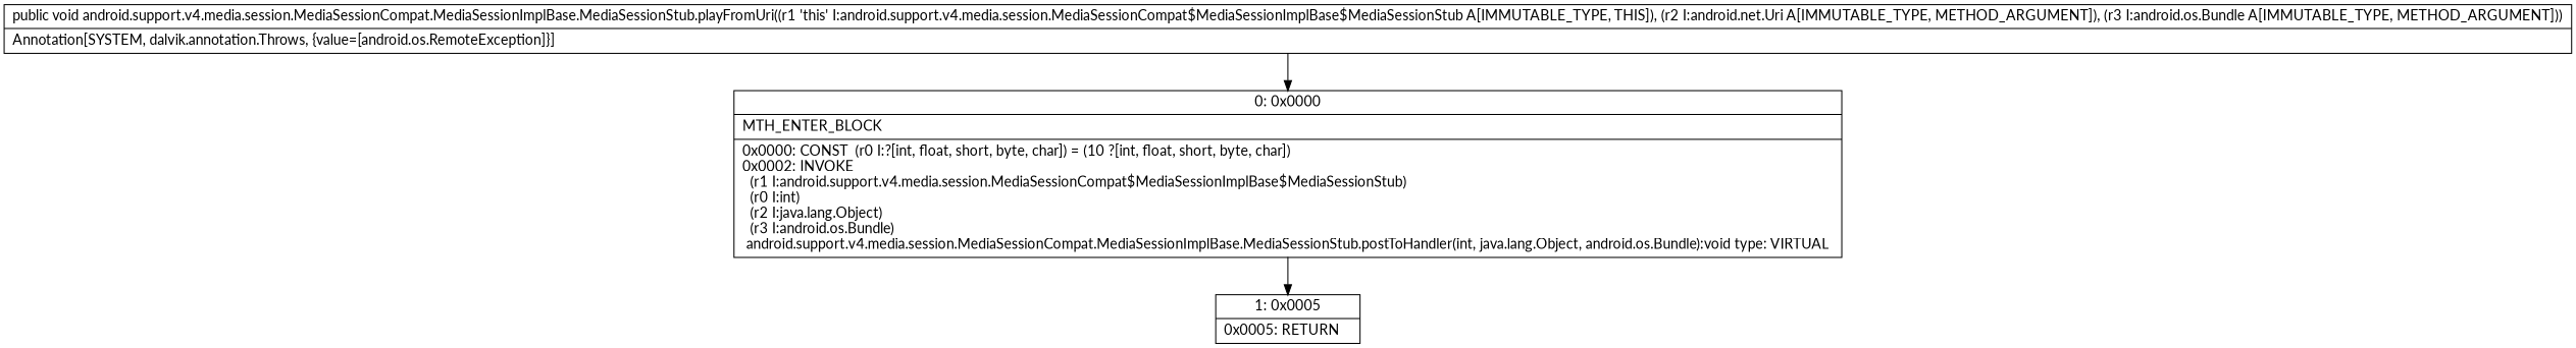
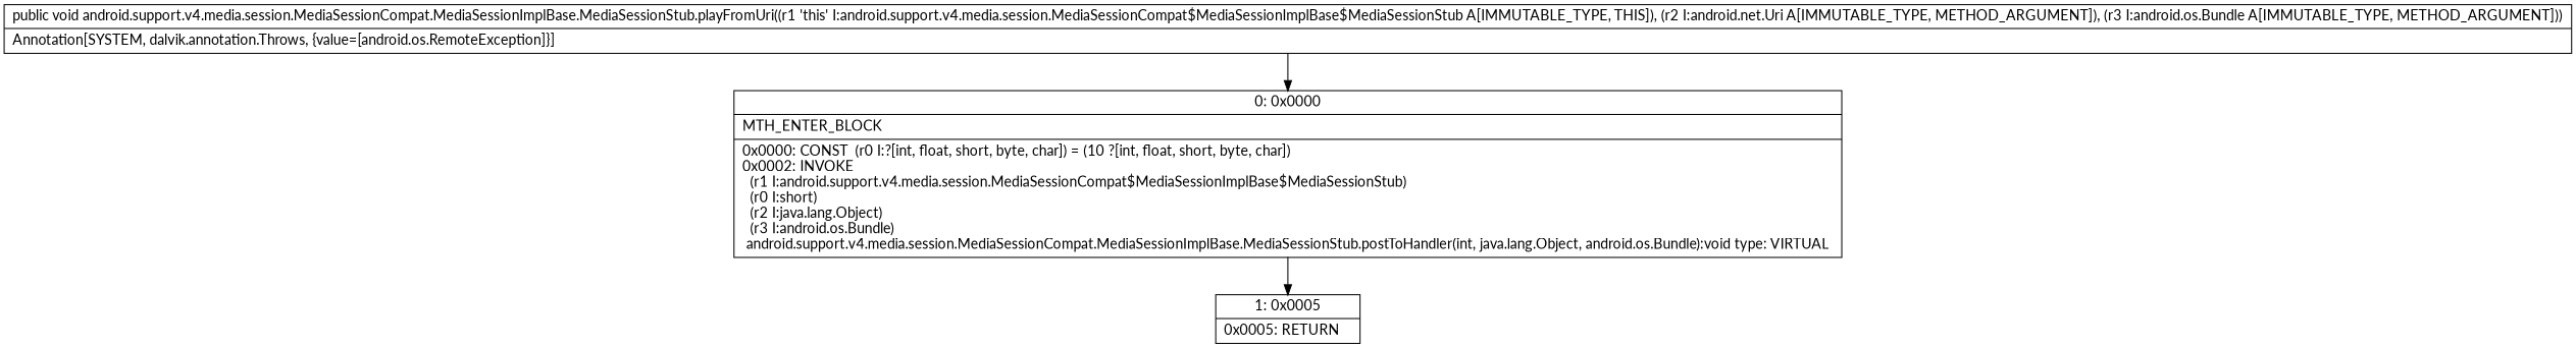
  digraph {
    fontname=Lato
    node [shape=record fontname=Lato]
    edge [fontname=Lato]
-   n1 [label="{0\:\ 0x0000|MTH_ENTER_BLOCK\l|0x0000: CONST  (r0 I:?[int, float, short, byte, char]) = (10 ?[int, float, short, byte, char]) \l0x0002: INVOKE  \l  (r1 I:android.support.v4.media.session.MediaSessionCompat$MediaSessionImplBase$MediaSessionStub)\l  (r0 I:int)\l  (r2 I:java.lang.Object)\l  (r3 I:android.os.Bundle)\l android.support.v4.media.session.MediaSessionCompat.MediaSessionImplBase.MediaSessionStub.postToHandler(int, java.lang.Object, android.os.Bundle):void type: VIRTUAL \l}"]
+   n1 [label="{0\:\ 0x0000|MTH_ENTER_BLOCK\l|0x0000: CONST  (r0 I:?[int, float, short, byte, char]) = (10 ?[int, float, short, byte, char]) \l0x0002: INVOKE  \l  (r1 I:android.support.v4.media.session.MediaSessionCompat$MediaSessionImplBase$MediaSessionStub)\l  (r0 I:short)\l  (r2 I:java.lang.Object)\l  (r3 I:android.os.Bundle)\l android.support.v4.media.session.MediaSessionCompat.MediaSessionImplBase.MediaSessionStub.postToHandler(int, java.lang.Object, android.os.Bundle):void type: VIRTUAL \l}"]
    n2 [label="{1\:\ 0x0005|0x0005: RETURN   \l}"]
    n3 [label="{public void android.support.v4.media.session.MediaSessionCompat.MediaSessionImplBase.MediaSessionStub.playFromUri((r1 'this' I:android.support.v4.media.session.MediaSessionCompat$MediaSessionImplBase$MediaSessionStub A[IMMUTABLE_TYPE, THIS]), (r2 I:android.net.Uri A[IMMUTABLE_TYPE, METHOD_ARGUMENT]), (r3 I:android.os.Bundle A[IMMUTABLE_TYPE, METHOD_ARGUMENT]))  | Annotation[SYSTEM, dalvik.annotation.Throws, \{value=[android.os.RemoteException]\}]\l}"]
    n1 -> n2
    n3 -> n1
  }
